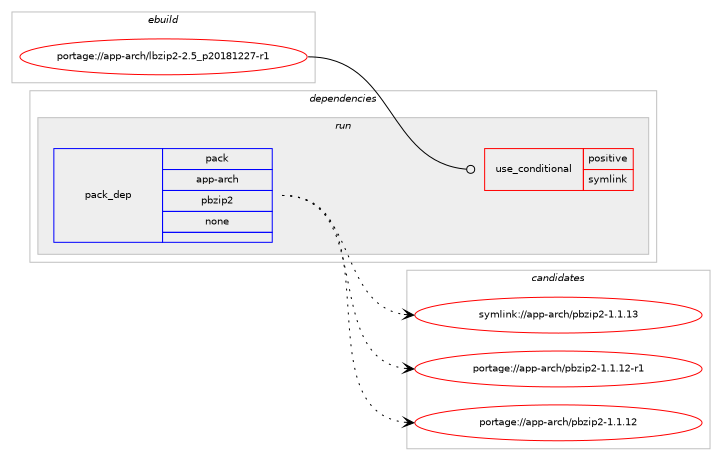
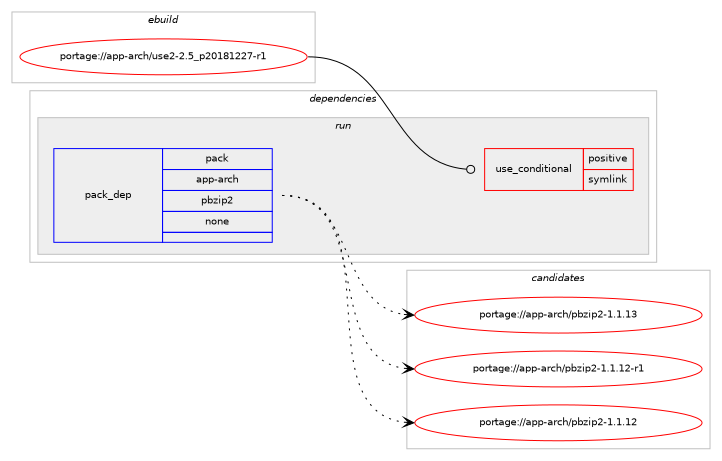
  digraph {
    compound=true
    concentrate=true
    fontname=Helvetica
    fontsize=10
    newrank=true
    rankdir=LR
    ranksep=1.5
    node [color=red fontname=Helvetica fontsize=10]
    edge [arrowhead=vee headport=w style=dotted tailport=e weight=100]
-   n1 [label="portage://app-arch/lbzip2-2.5_p20181227-r1" width=4]
+   n1 [label="portage://app-arch/use2-2.5_p20181227-r1" width=4]
    n2 [color=blue label=<<TABLE BORDER="0" CELLBORDER="1" CELLSPACING="0" CELLPADDING="4" WIDTH="220"><TR><TD ROWSPAN="6" CELLPADDING="30">pack_dep</TD></TR><TR><TD WIDTH="110">pack</TD></TR><TR><TD>app-arch</TD></TR><TR><TD>pbzip2</TD></TR><TR><TD>none</TD></TR><TR><TD></TD></TR></TABLE>> shape=none]
    n3 [label=<<TABLE BORDER="0" CELLBORDER="1" CELLSPACING="0" CELLPADDING="4"><TR><TD ROWSPAN="3" CELLPADDING="10">use_conditional</TD></TR><TR><TD>positive</TD></TR><TR><TD>symlink</TD></TR></TABLE>> shape=none]
-   n4 [label="symlink://app-arch/pbzip2-1.1.13" width=4]
+   n4 [label="portage://app-arch/pbzip2-1.1.13" width=4]
    n5 [label="portage://app-arch/pbzip2-1.1.12-r1" width=4]
    n6 [label="portage://app-arch/pbzip2-1.1.12" width=4]
    subgraph cluster_1 {
      color=gray
      label=<<i>ebuild</i>>
      n1
    }
    subgraph cluster_2 {
      color=gray
      label=<<i>dependencies</i>>
      subgraph cluster_3 {
        color=gray
        fillcolor="#eeeeee"
        label=<<i>compile</i>>
        style=filled
      }
      subgraph cluster_4 {
        color=gray
        fillcolor="#eeeeee"
        label=<<i>compile and run</i>>
        style=filled
      }
      subgraph cluster_5 {
        color=gray
        fillcolor="#eeeeee"
        label=<<i>run</i>>
        style=filled
        subgraph sub_6 {
          color=gray
          fillcolor="#eeeeee"
          label=<<i>run</i>>
          style=filled
          n3
          subgraph sub_7 {
            color=gray
            fillcolor="#eeeeee"
            label=<<i>run</i>>
            style=filled
            n2
          }
        }
      }
    }
    subgraph cluster_8 {
      color=gray
      label=<<i>candidates</i>>
      rank=same
      subgraph sub_9 {
        color=black
        label=<<i>candidates</i>>
        nodesep=1
        rank=same
        n4
        n5
        n6
      }
    }
    n1 -> n3 [arrowhead=odot style=solid weight=20]
    n2 -> n4
    n2 -> n5
    n2 -> n6
  }
